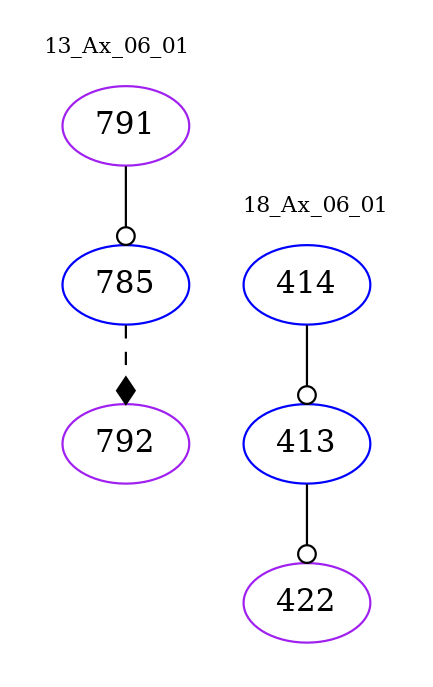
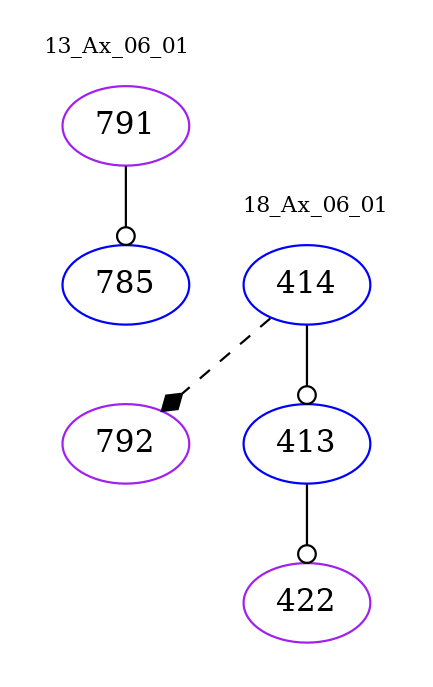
  digraph {
    node [color=purple]
    edge [arrowhead=odot color=black style=solid]
    n1 [label=791]
    n2 [color=blue label=785]
    n3 [label=792]
    n4 [color=blue label=414]
    n5 [color=blue label=413]
    n6 [label=422]
    subgraph cluster_1 {
      color=white
      fontsize=10
      label="13_Ax_06_01"
      n1
      n2
      n3
    }
    subgraph cluster_2 {
      color=white
      fontsize=10
      label="18_Ax_06_01"
      n4
      n5
      n6
    }
    n1 -> n2
-   n2 -> n3 [arrowhead=diamond style=dashed]
+   n4 -> n3 [arrowhead=diamond style=dashed]
    n4 -> n5
    n5 -> n6
  }
